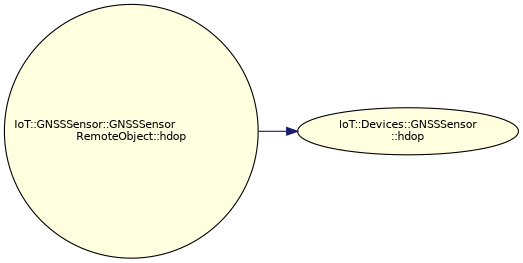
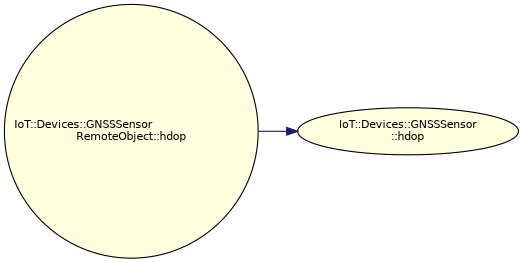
  digraph {
    rankdir=LR
    node [color=black fillcolor=lightyellow fontname=Helvetica fontsize=10 style=filled]
-   n1 [fontcolor=black height=0.2 label="IoT::GNSSSensor::GNSSSensor\lRemoteObject::hdop" shape=circle width=0.4]
+   n1 [fontcolor=black height=0.2 label="IoT::Devices::GNSSSensor\lRemoteObject::hdop" shape=circle width=0.4]
    n2 [height=0.2 label="IoT::Devices::GNSSSensor\l::hdop" shape=ellipse width=0.4]
    n1 -> n2 [color=midnightblue fontname=Helvetica fontsize=10 labelfontname=Helvetica labelfontsize=10 style=solid]
  }
